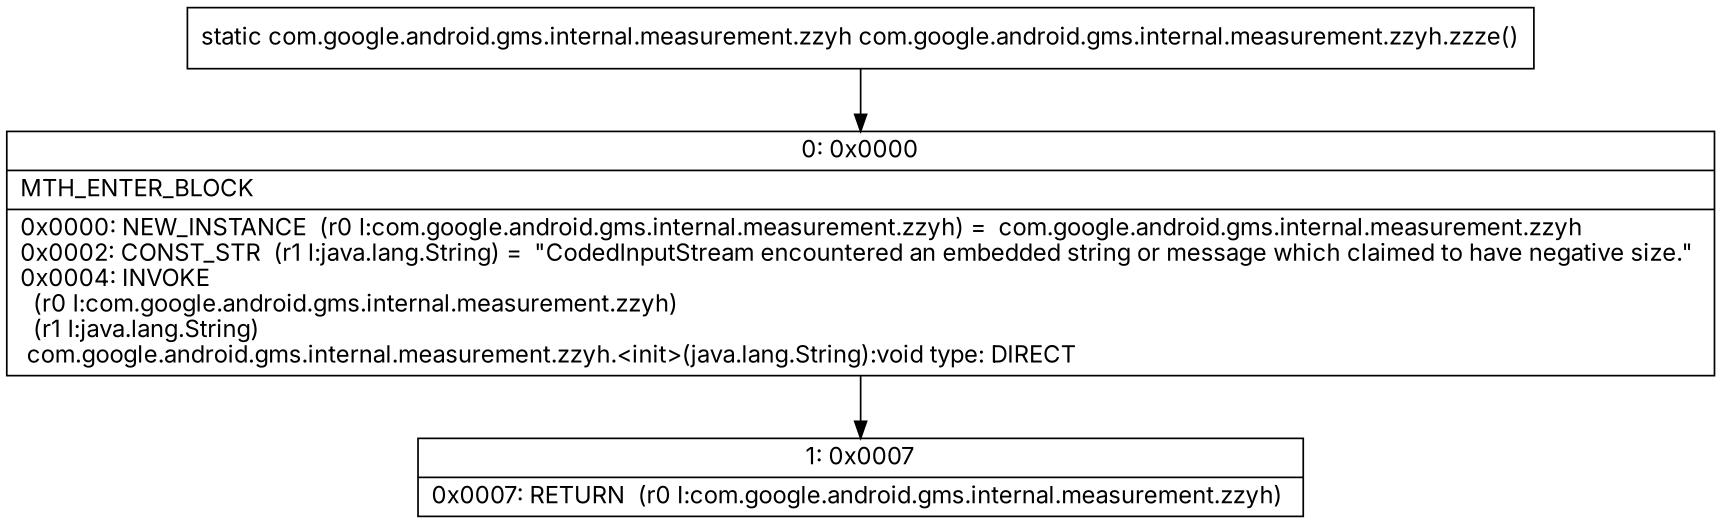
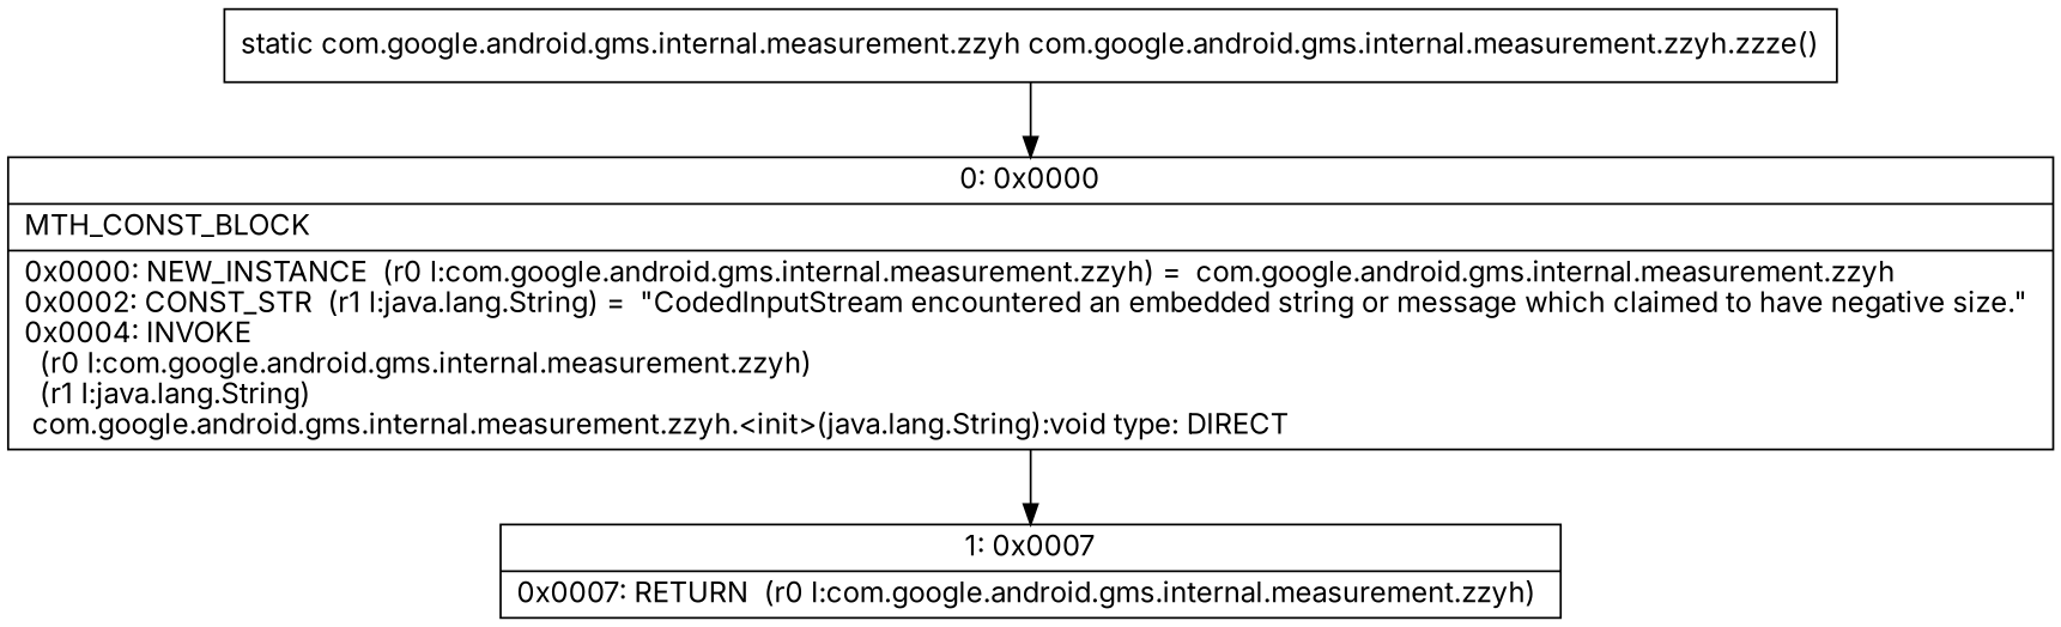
  digraph {
    fontname=Inter
    node [shape=record fontname=Inter]
    edge [fontname=Inter]
-   n1 [label="{0\:\ 0x0000|MTH_ENTER_BLOCK\l|0x0000: NEW_INSTANCE  (r0 I:com.google.android.gms.internal.measurement.zzyh) =  com.google.android.gms.internal.measurement.zzyh \l0x0002: CONST_STR  (r1 I:java.lang.String) =  \"CodedInputStream encountered an embedded string or message which claimed to have negative size.\" \l0x0004: INVOKE  \l  (r0 I:com.google.android.gms.internal.measurement.zzyh)\l  (r1 I:java.lang.String)\l com.google.android.gms.internal.measurement.zzyh.\<init\>(java.lang.String):void type: DIRECT \l}"]
+   n1 [label="{0\:\ 0x0000|MTH_CONST_BLOCK\l|0x0000: NEW_INSTANCE  (r0 I:com.google.android.gms.internal.measurement.zzyh) =  com.google.android.gms.internal.measurement.zzyh \l0x0002: CONST_STR  (r1 I:java.lang.String) =  \"CodedInputStream encountered an embedded string or message which claimed to have negative size.\" \l0x0004: INVOKE  \l  (r0 I:com.google.android.gms.internal.measurement.zzyh)\l  (r1 I:java.lang.String)\l com.google.android.gms.internal.measurement.zzyh.\<init\>(java.lang.String):void type: DIRECT \l}"]
    n2 [label="{1\:\ 0x0007|0x0007: RETURN  (r0 I:com.google.android.gms.internal.measurement.zzyh) \l}"]
    n3 [label="{static com.google.android.gms.internal.measurement.zzyh com.google.android.gms.internal.measurement.zzyh.zzze() }"]
    n1 -> n2
    n3 -> n1
  }
